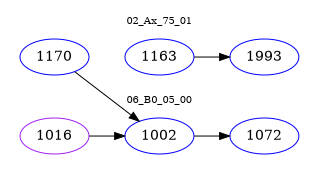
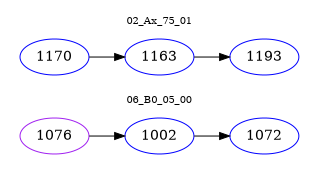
  digraph {
    rankdir=LR
    node [color=blue]
    edge [color=black]
    n1 [label=1170]
    n2 [label=1163]
-   n3 [label=1993]
-   n4 [color=purple label=1016]
+   n3 [label=1193]
+   n4 [color=purple label=1076]
    n5 [label=1002]
    n6 [label=1072]
    subgraph cluster_1 {
      color=white
      fontsize=10
      label="02_Ax_75_01"
      n1
      n2
      n3
    }
    subgraph cluster_2 {
      color=white
      fontsize=10
      label="06_B0_05_00"
      n4
      n5
      n6
    }
-   n1 -> n5
+   n1 -> n2
    n2 -> n3
    n4 -> n5
    n5 -> n6
  }
